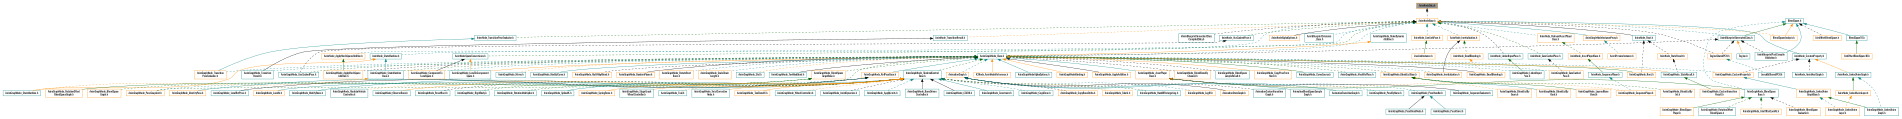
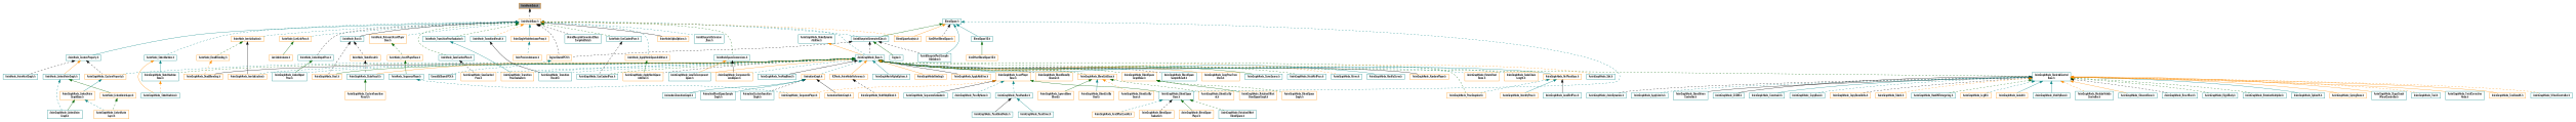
  digraph {
    fontname=Oswald
    node [color=teal fillcolor=white fontname=Oswald fontsize=10 shape=box style=filled]
    edge [color=teal dir=back fontname=Oswald fontsize=10 labelfontname=Helvetica labelfontsize=10 style=dashed]
    n1 [color=darkorange fillcolor=grey60 fontcolor=black height=0.2 label="AnimNodeData.h" width=0.4]
    n2 [color=darkorange height=0.2 label="AnimNodeBase.h" width=0.4]
    n3 [height=0.2 label="AnimBlueprintExtension\l_Base.h" width=0.4]
    n4 [height=0.2 label="AnimBlueprintGeneratedClass.h" width=0.4]
    n5 [height=0.2 label="AnimGraphNode_Base.h" width=0.4]
    n6 [color=darkorange height=0.2 label="EngineSharedPCH.h" width=0.4]
    n7 [color=darkorange height=0.2 label="AnimNodeAlphaOptions.h" width=0.4]
    n8 [height=0.2 label="AnimNodeSpaceConversions.h" width=0.4]
    n9 [color=darkorange height=0.2 label="AnimNode_ApplyMeshSpaceAdditive.h" width=0.4]
    n10 [height=0.2 label="AnimNode_CustomProperty.h" width=0.4]
    n11 [color=darkorange height=0.2 label="AnimNode_Inertialization.h" width=0.4]
    n12 [height=0.2 label="AnimNode_LinkedInputPose.h" width=0.4]
    n13 [color=darkorange height=0.2 label="AnimNode_LiveLinkPose.h" width=0.4]
    n14 [color=darkorange height=0.2 label="AnimNode_RelevantAssetPlayer\lBase.h" width=0.4]
    n15 [height=0.2 label="AnimNode_Root.h" width=0.4]
    n16 [height=0.2 label="AnimNode_SaveCachedPose.h" width=0.4]
    n17 [height=0.2 label="AnimNode_StateMachine.h" width=0.4]
    n18 [height=0.2 label="AnimNode_TransitionPoseEvaluator.h" width=0.4]
    n19 [height=0.2 label="AnimNode_TransitionResult.h" width=0.4]
    n20 [height=0.2 label="AnimNode_UseCachedPose.h" width=0.4]
    n21 [color=darkorange height=0.2 label="AnimSingleNodeInstanceProxy.h" width=0.4]
    n22 [height=0.2 label="IAnimBlueprintGeneratedClass\lCompiledData.h" width=0.4]
    n23 [color=darkorange height=0.2 label="BlendSpaceAnalysis.h" width=0.4]
    n24 [height=0.2 label="AnimBlueprintPostCompile\lValidation.h" width=0.4]
    n25 [height=0.2 label="Engine.h" width=0.4]
    n26 [height=0.2 label="AnimGraphNodeAlphaOptions.h" width=0.4]
    n27 [color=darkorange height=0.2 label="AnimGraphNodeBinding.h" width=0.4]
    n28 [color=darkorange height=0.2 label="AnimGraphNode_ApplyAdditive.h" width=0.4]
    n29 [color=darkorange height=0.2 label="AnimGraphNode_ApplyMeshSpace\lAdditive.h" width=0.4]
    n30 [color=darkorange height=0.2 label="AnimGraphNode_AssetPlayer\lBase.h" width=0.4]
    n31 [color=darkorange height=0.2 label="AnimGraphNode_BlendBoneBy\lChannel.h" width=0.4]
    n32 [color=darkorange height=0.2 label="AnimGraphNode_BlendListBase.h" width=0.4]
    n33 [color=darkorange height=0.2 label="AnimGraphNode_BlendSpace\lGraphBase.h" width=0.4]
    n34 [height=0.2 label="AnimGraphNode_BlendSpace\lSampleResult.h" width=0.4]
    n35 [color=darkorange height=0.2 label="AnimGraphNode_ComponentTo\lLocalSpace.h" width=0.4]
    n36 [color=darkorange height=0.2 label="AnimGraphNode_CopyPoseFrom\lMesh.h" width=0.4]
    n37 [height=0.2 label="AnimGraphNode_CurveSource.h" width=0.4]
    n38 [color=darkorange height=0.2 label="AnimGraphNode_CustomProperty.h" width=0.4]
    n39 [color=darkorange height=0.2 label="AnimGraphNode_DeadBlending.h" width=0.4]
    n40 [color=darkorange height=0.2 label="AnimGraphNode_Inertialization.h" width=0.4]
    n41 [height=0.2 label="AnimGraphNode_LinkedInput\lPose.h" width=0.4]
    n42 [height=0.2 label="AnimGraphNode_LocalToComponent\lSpace.h" width=0.4]
    n43 [height=0.2 label="AnimGraphNode_MeshRefPose.h" width=0.4]
    n44 [height=0.2 label="AnimGraphNode_Mirror.h" width=0.4]
    n45 [height=0.2 label="AnimGraphNode_ModifyCurve.h" width=0.4]
    n46 [color=darkorange height=0.2 label="AnimGraphNode_MultiWayBlend.h" width=0.4]
    n47 [color=darkorange height=0.2 label="AnimGraphNode_PoseSnapshot.h" width=0.4]
    n48 [color=darkorange height=0.2 label="AnimGraphNode_RandomPlayer.h" width=0.4]
    n49 [color=darkorange height=0.2 label="AnimGraphNode_RefPoseBase.h" width=0.4]
    n50 [color=darkorange height=0.2 label="AnimGraphNode_Root.h" width=0.4]
    n51 [color=darkorange height=0.2 label="AnimGraphNode_RotateRoot\lBone.h" width=0.4]
    n52 [color=darkorange height=0.2 label="AnimGraphNode_SaveCached\lPose.h" width=0.4]
    n53 [color=darkorange height=0.2 label="AnimGraphNode_ScaleChain\lLength.h" width=0.4]
    n54 [height=0.2 label="AnimGraphNode_SkeletalControl\lBase.h" width=0.4]
    n55 [height=0.2 label="AnimGraphNode_Slot.h" width=0.4]
    n56 [height=0.2 label="AnimGraphNode_StateMachine\lBase.h" width=0.4]
    n57 [height=0.2 label="AnimGraphNode_StateResult.h" width=0.4]
    n58 [color=darkorange height=0.2 label="AnimGraphNode_Transition\lPoseEvaluator.h" width=0.4]
    n59 [height=0.2 label="AnimGraphNode_Transition\lResult.h" width=0.4]
    n60 [height=0.2 label="AnimGraphNode_TwoWayBlend.h" width=0.4]
    n61 [height=0.2 label="AnimGraphNode_UseCachedPose.h" width=0.4]
    n62 [color=darkorange height=0.2 label="AnimationGraph.h" width=0.4]
    n63 [color=darkorange height=0.2 label="K2Node_AnimNodeReference.h" width=0.4]
    n64 [height=0.2 label="UnrealEdSharedPCH.h" width=0.4]
    n65 [height=0.2 label="AnimNode_AnimNextGraph.h" width=0.4]
    n66 [height=0.2 label="AnimNode_LinkedAnimGraph.h" width=0.4]
    n67 [color=darkorange height=0.2 label="AnimNode_DeadBlending.h" width=0.4]
    n68 [color=darkorange height=0.2 label="LiveLinkInstance.h" width=0.4]
    n69 [color=darkorange height=0.2 label="AnimNode_AssetPlayerBase.h" width=0.4]
    n70 [color=darkorange height=0.2 label="AnimNode_StateResult.h" width=0.4]
    n71 [height=0.2 label="AnimGraphNode_StateMachine.h" width=0.4]
    n72 [color=darkorange height=0.2 label="AnimPreviewInstance.h" width=0.4]
    n73 [height=0.2 label="BlendSpace.h" width=0.4]
    n74 [height=0.2 label="AnimGraphNode_BlendSpace\lBase.h" width=0.4]
    n75 [color=darkorange height=0.2 label="AimOffsetBlendSpace.h" width=0.4]
    n76 [height=0.2 label="BlendSpace1D.h" width=0.4]
    n77 [height=0.2 label="AnimGraphNode_PoseByName.h" width=0.4]
    n78 [height=0.2 label="AnimGraphNode_PoseHandler.h" width=0.4]
    n79 [height=0.2 label="AnimGraphNode_SequenceEvaluator.h" width=0.4]
    n80 [color=darkorange height=0.2 label="AnimGraphNode_SequencePlayer.h" width=0.4]
    n81 [color=darkorange height=0.2 label="AnimGraphNode_BlendListBy\lBool.h" width=0.4]
    n82 [color=darkorange height=0.2 label="AnimGraphNode_BlendListBy\lEnum.h" width=0.4]
    n83 [color=darkorange height=0.2 label="AnimGraphNode_BlendListBy\lInt.h" width=0.4]
    n84 [color=darkorange height=0.2 label="AnimGraphNode_LayeredBone\lBlend.h" width=0.4]
    n85 [color=darkorange height=0.2 label="AnimGraphNode_BlendSpace\lGraph.h" width=0.4]
    n86 [color=darkorange height=0.2 label="AnimGraphNode_RotationOffset\lBlendSpaceGraph.h" width=0.4]
    n87 [color=darkorange height=0.2 label="AnimGraphNode_LinkedAnim\lGraphBase.h" width=0.4]
    n88 [height=0.2 label="AnimGraphNode_MakeDynamic\lAdditive.h" width=0.4]
    n89 [color=darkorange height=0.2 label="AnimGraphNode_IdentityPose.h" width=0.4]
    n90 [height=0.2 label="AnimGraphNode_LocalRefPose.h" width=0.4]
    n91 [height=0.2 label="AnimGraphNode_AnimDynamics.h" width=0.4]
    n92 [height=0.2 label="AnimGraphNode_ApplyLimits.h" width=0.4]
    n93 [height=0.2 label="AnimGraphNode_BoneDriven\lController.h" width=0.4]
    n94 [height=0.2 label="AnimGraphNode_CCDIK.h" width=0.4]
    n95 [height=0.2 label="AnimGraphNode_Constraint.h" width=0.4]
    n96 [height=0.2 label="AnimGraphNode_CopyBone.h" width=0.4]
    n97 [color=darkorange height=0.2 label="AnimGraphNode_CopyBoneDelta.h" width=0.4]
    n98 [color=darkorange height=0.2 label="AnimGraphNode_Fabrik.h" width=0.4]
    n99 [height=0.2 label="AnimGraphNode_HandIKRetargeting.h" width=0.4]
    n100 [color=darkorange height=0.2 label="AnimGraphNode_LegIK.h" width=0.4]
    n101 [color=darkorange height=0.2 label="AnimGraphNode_LookAt.h" width=0.4]
    n102 [height=0.2 label="AnimGraphNode_ModifyBone.h" width=0.4]
    n103 [height=0.2 label="AnimGraphNode_ModularVehicle\lController.h" width=0.4]
    n104 [height=0.2 label="AnimGraphNode_ObserveBone.h" width=0.4]
    n105 [height=0.2 label="AnimGraphNode_ResetRoot.h" width=0.4]
    n106 [height=0.2 label="AnimGraphNode_RigidBody.h" width=0.4]
    n107 [height=0.2 label="AnimGraphNode_RotationMultiplier.h" width=0.4]
    n108 [height=0.2 label="AnimGraphNode_SplineIK.h" width=0.4]
    n109 [color=darkorange height=0.2 label="AnimGraphNode_SpringBone.h" width=0.4]
    n110 [height=0.2 label="AnimGraphNode_StageCoach\lWheelController.h" width=0.4]
    n111 [height=0.2 label="AnimGraphNode_Trail.h" width=0.4]
    n112 [height=0.2 label="AnimGraphNode_TwistCorrective\lNode.h" width=0.4]
    n113 [color=darkorange height=0.2 label="AnimGraphNode_TwoBoneIK.h" width=0.4]
    n114 [height=0.2 label="AnimGraphNode_WheelController.h" width=0.4]
    n115 [color=darkorange height=0.2 label="AnimGraphNode_CustomTransition\lResult.h" width=0.4]
    n116 [height=0.2 label="AnimationBlendSpaceSample\lGraph.h" width=0.4]
    n117 [height=0.2 label="AnimationCustomTransition\lGraph.h" width=0.4]
    n118 [color=darkorange height=0.2 label="AnimationStateGraph.h" width=0.4]
    n119 [height=0.2 label="AnimationTransitionGraph.h" width=0.4]
    n120 [color=darkorange height=0.2 label="AnimGraphNode_AimOffsetLookAt.h" width=0.4]
    n121 [color=darkorange height=0.2 label="AnimGraphNode_BlendSpace\lEvaluator.h" width=0.4]
    n122 [color=darkorange height=0.2 label="AnimGraphNode_BlendSpace\lPlayer.h" width=0.4]
    n123 [height=0.2 label="AnimGraphNode_RotationOffset\lBlendSpace.h" width=0.4]
    n124 [height=0.2 label="AnimGraphNode_PoseBlendNode.h" width=0.4]
    n125 [height=0.2 label="AnimGraphNode_PoseDriver.h" width=0.4]
    n126 [height=0.2 label="AnimGraphNode_LinkedAnim\lGraph.h" width=0.4]
    n127 [color=darkorange height=0.2 label="AnimGraphNode_LinkedAnim\lLayer.h" width=0.4]
    n128 [color=darkorange height=0.2 label="AnimNode_LinkedAnimLayer.h" width=0.4]
    n129 [height=0.2 label="AnimNode_SequencePlayer.h" width=0.4]
    n130 [color=darkorange height=0.2 label="AimOffsetBlendSpace1D.h" width=0.4]
    n1 -> n2 [color=black]
    n2 -> n3
    n2 -> n4
    n2 -> n5
    n2 -> n6 [color=black]
    n2 -> n7 [color=black style=solid]
    n2 -> n8 [color=darkgreen]
    n2 -> n9
    n2 -> n10 [style=solid]
    n2 -> n11
    n2 -> n12 [color=black]
    n2 -> n13
    n2 -> n14
    n2 -> n15 [color=black style=solid]
    n2 -> n16 [color=darkgreen]
    n2 -> n17
    n2 -> n18 [color=darkgreen]
    n2 -> n19 [color=darkorange]
    n2 -> n20 [color=darkgreen]
    n2 -> n21 [style=solid]
    n2 -> n22 [color=black]
    n2 -> n23 [color=darkorange]
    n4 -> n5 [color=black]
    n4 -> n6 [color=black]
    n4 -> n24 [color=black]
-   n4 -> n25 [color=darkorange style=solid]
+   n4 -> n25 [color=darkgreen style=solid]
    n5 -> n26 [style=solid]
    n5 -> n27 [color=darkorange style=solid]
    n5 -> n28 [color=black style=solid]
    n5 -> n29 [color=black]
    n5 -> n30 [style=solid]
    n5 -> n31 [color=black]
    n5 -> n32 [color=darkgreen]
    n5 -> n33 [color=darkgreen]
    n5 -> n34 [color=black]
    n5 -> n35
    n5 -> n36 [color=darkorange style=solid]
    n5 -> n37 [color=darkgreen style=solid]
    n5 -> n38
    n5 -> n39 [color=black style=solid]
    n5 -> n40
    n5 -> n41
    n5 -> n42 [color=darkorange style=solid]
    n5 -> n43 [color=darkgreen]
    n5 -> n44 [color=darkorange]
    n5 -> n45 [style=solid]
-   n5 -> n46 [color=black]
+   n63 -> n46 [color=black]
    n5 -> n47 [color=darkgreen]
    n5 -> n48 [color=black style=solid]
    n5 -> n49 [style=solid]
    n5 -> n50 [color=darkgreen style=solid]
    n5 -> n51
    n5 -> n52
    n5 -> n53
    n5 -> n54 [color=darkgreen]
    n5 -> n55 [color=darkorange]
    n5 -> n56 [color=darkgreen]
    n5 -> n57 [color=darkorange style=solid]
    n5 -> n58
    n5 -> n59
    n5 -> n60 [color=black style=solid]
    n5 -> n61 [color=darkgreen]
    n5 -> n62
    n5 -> n63 [color=darkorange style=solid]
    n6 -> n64
    n8 -> n35 [color=black style=solid]
    n8 -> n42 [color=darkorange style=solid]
    n9 -> n29 [color=darkgreen style=solid]
    n10 -> n38 [color=black]
    n10 -> n65 [color=black]
    n10 -> n66 [color=darkorange style=solid]
    n11 -> n40 [color=black style=solid]
    n11 -> n67 [color=darkgreen]
    n12 -> n41 [color=darkgreen style=solid]
    n13 -> n68 [color=darkgreen style=solid]
    n14 -> n69 [color=darkgreen]
    n15 -> n50 [color=black]
    n15 -> n70 [color=black]
    n16 -> n52 [color=black]
    n17 -> n56 [style=solid]
    n17 -> n71 [color=darkorange style=solid]
    n18 -> n58 [style=solid]
    n19 -> n59 [color=black style=solid]
    n20 -> n61 [color=black]
    n21 -> n72
    n30 -> n74 [color=darkgreen style=solid]
    n30 -> n77
    n30 -> n78
    n30 -> n79 [color=black style=solid]
    n30 -> n80 [color=darkorange]
    n32 -> n81 [style=solid]
    n32 -> n82 [color=darkorange]
    n32 -> n83 [color=darkgreen]
    n32 -> n84 [color=darkgreen style=solid]
    n33 -> n85 [color=darkgreen]
    n33 -> n86 [color=darkgreen style=solid]
    n38 -> n87 [style=solid]
    n49 -> n47
    n49 -> n89 [style=solid]
    n49 -> n90 [color=black style=solid]
    n54 -> n91 [color=black]
    n54 -> n92
    n54 -> n93 [color=black style=solid]
    n54 -> n94 [color=black style=solid]
    n54 -> n95 [style=solid]
    n54 -> n96
    n54 -> n97 [color=black]
    n54 -> n98 [color=darkorange]
    n54 -> n99 [color=darkgreen]
    n54 -> n100
    n54 -> n101 [style=solid]
    n54 -> n102 [style=solid]
    n54 -> n103 [color=darkorange]
    n54 -> n104 [color=darkorange style=solid]
    n54 -> n105 [color=black]
    n54 -> n106 [color=darkgreen]
    n54 -> n107 [color=darkgreen]
    n54 -> n108 [style=solid]
    n54 -> n109 [color=darkorange style=solid]
    n54 -> n110 [color=darkorange style=solid]
    n54 -> n111 [color=darkorange]
    n54 -> n112 [color=darkorange style=solid]
    n54 -> n113 [color=darkorange style=solid]
    n54 -> n114 [color=darkorange]
    n56 -> n71 [color=darkorange]
    n57 -> n115 [color=darkgreen style=solid]
    n62 -> n116 [style=solid]
    n62 -> n117 [color=black]
    n62 -> n118 [color=black style=solid]
    n62 -> n119 [style=solid]
    n66 -> n126
    n66 -> n128 [color=darkgreen style=solid]
    n67 -> n39 [color=darkorange]
    n69 -> n129 [color=darkgreen style=solid]
    n70 -> n57 [color=black]
    n73 -> n4 [color=darkgreen style=solid]
    n73 -> n23 [color=darkorange style=solid]
    n73 -> n24 [style=solid]
    n73 -> n74
    n73 -> n75 [color=black]
    n73 -> n76 [style=solid]
-   n74 -> n120 [color=darkgreen]
+   n74 -> n120
    n74 -> n121 [color=black]
    n74 -> n122 [color=darkgreen style=solid]
    n74 -> n123 [color=darkgreen]
    n76 -> n130 [color=darkgreen style=solid]
    n78 -> n124 [color=black style=solid]
    n78 -> n125 [style=solid]
    n87 -> n126 [color=darkgreen style=solid]
    n87 -> n127
    n88 -> n5 [color=darkorange style=solid]
-   n128 -> n127 [color=darkorange]
+   n128 -> n127 [color=darkgreen]
    n129 -> n80
  }
